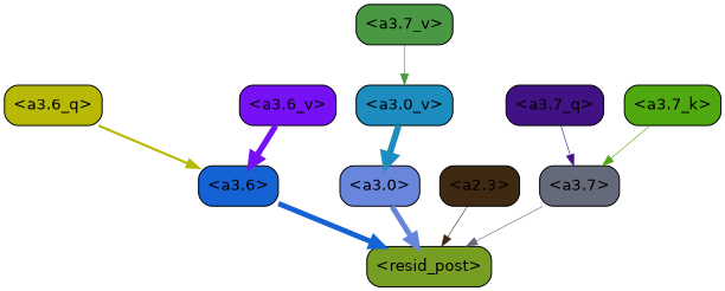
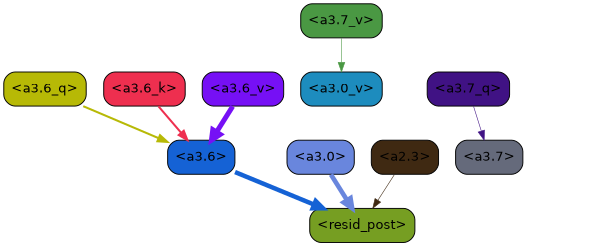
  strict digraph {
    splines=true
    node [color=black fontname=Helvetica shape=box style="filled, rounded"]
    edge [penwidth=0.6]
    "<a3.7>" [fillcolor="#656a7b"]
    "<resid_post>" [fillcolor="#769e22"]
    "<a3.6>" [fillcolor="#1562d5"]
    "<a3.0>" [fillcolor="#6986dd"]
    "<a2.3>" [fillcolor="#3f2912"]
    "<a3.7_q>" [fillcolor="#401284"]
    "<a3.6_q>" [fillcolor="#b7b906"]
-   "<a3.7_k>" [fillcolor="#4fa80f"]
+   "<a3.6_k>" [fillcolor="#ee2f4f"]
    "<a3.7_v>" [fillcolor="#4a9843"]
    "<a3.0_v>" [fillcolor="#1d8cbe"]
    "<a3.6_v>" [fillcolor="#7610f5"]
-   "<a3.7>" -> "<resid_post>" [color="#656a7b"]
    "<a3.6>" -> "<resid_post>" [color="#1562d5" penwidth=4.7534414529800415]
    "<a3.0>" -> "<resid_post>" [color="#6986dd" penwidth=4.898576855659485]
    "<a2.3>" -> "<resid_post>" [color="#3f2912"]
    "<a3.7_q>" -> "<a3.7>" [color="#401284"]
    "<a3.6_q>" -> "<a3.6>" [color="#b7b906" penwidth=2.160832464694977]
-   "<a3.7_k>" -> "<a3.7>" [color="#4fa80f"]
+   "<a3.6_k>" -> "<a3.6>" [color="#ee2f4f" penwidth=2.13908451795578]
    "<a3.7_v>" -> "<a3.0_v>" [color="#4a9843"]
-   "<a3.0_v>" -> "<a3.0>" [color="#1d8cbe" penwidth=5.680712580680847]
    "<a3.6_v>" -> "<a3.6>" [color="#7610f5" penwidth=5.297133803367615]
  }
